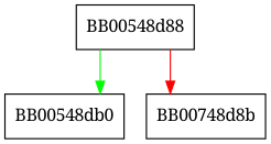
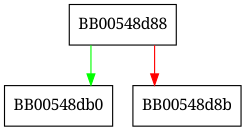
  digraph {
    fontname="Noto Serif"
    splines=ortho
    node [fontname="Noto Serif" shape=box]
    edge [fontname="Noto Serif"]
    n1 [label=BB00548d88]
    BB00548db0
-   BB00548d8b [label=BB00748d8b]
+   BB00548d8b
    n1 -> BB00548db0 [color=green]
    n1 -> BB00548d8b [color=red]
  }
